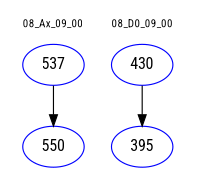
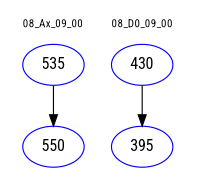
  digraph {
    fontname="Roboto Condensed"
    node [color=blue fontname="Roboto Condensed"]
    edge [color=black fontname="Roboto Condensed"]
-   n1 [label=537]
+   n1 [label=535]
    n2 [label=550]
    n3 [label=430]
    n4 [label=395]
    subgraph cluster_1 {
      color=white
      fontsize=10
      label="08_Ax_09_00"
      n1
      n2
    }
    subgraph cluster_2 {
      color=white
      fontsize=10
      label="08_D0_09_00"
      n3
      n4
    }
    n1 -> n2
    n3 -> n4
  }
